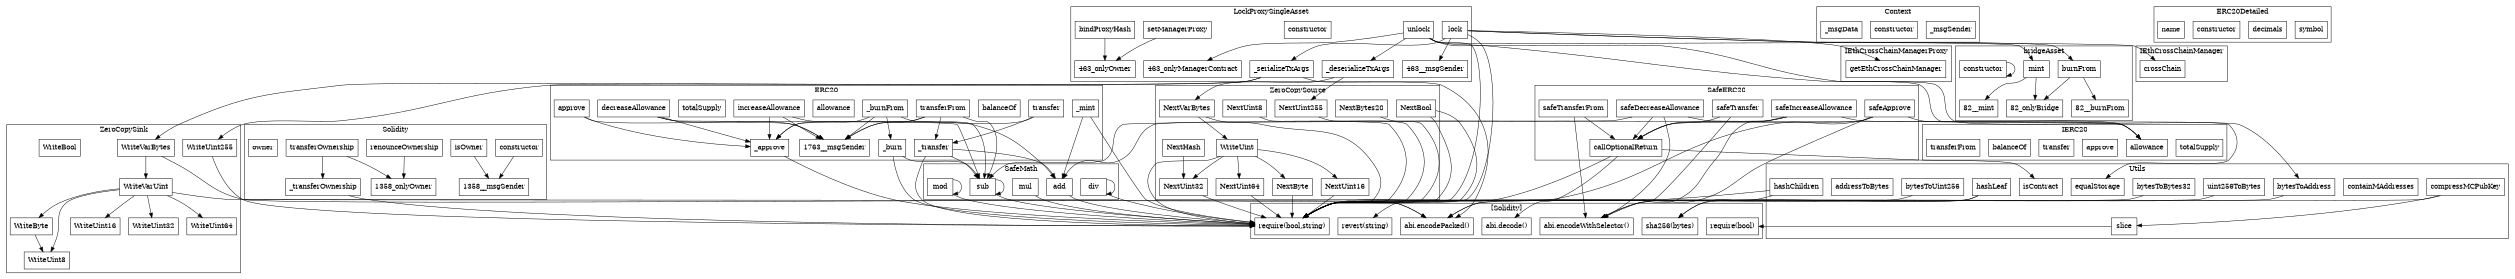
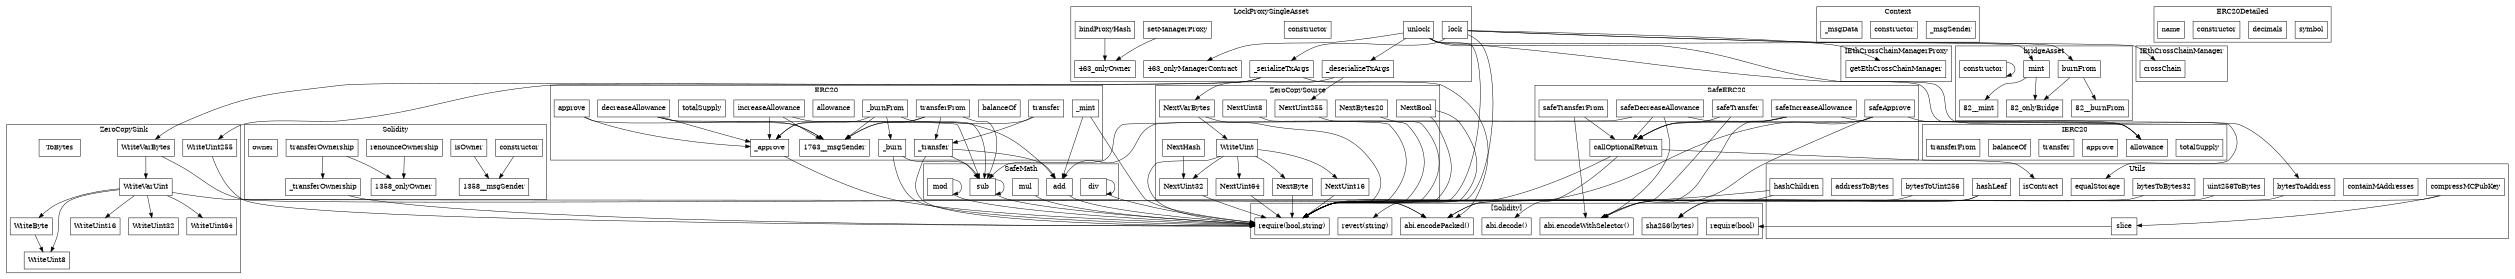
  strict digraph {
    rankdir=TB
    node [shape=box]
    n1 [label=transferFrom]
    n2 [label=_approve]
    n3 [label=_transfer]
    "1763__msgSender"
    n5 [label=_burn]
    n6 [label=decreaseAllowance]
    n7 [label=balanceOf]
    n8 [label=_mint]
    n9 [label=approve]
    n10 [label=allowance]
    n11 [label=increaseAllowance]
    n12 [label=totalSupply]
    n13 [label=transfer]
    n14 [label=_burnFrom]
    n15 [label=getEthCrossChainManager]
    n16 [label=div]
    n17 [label=sub]
    n18 [label=mul]
    n19 [label=add]
    n20 [label=mod]
    n21 [label=WriteUint16]
    n22 [label=WriteUint32]
    n23 [label=WriteVarUint]
    n24 [label=WriteUint64]
    n25 [label=WriteUint8]
    n26 [label=WriteByte]
    n27 [label=WriteVarBytes]
    n28 [label=WriteUint255]
-   n29 [label=WriteBool]
+   n29 [label=ToBytes]
    n30 [label=constructor]
    "1358__msgSender"
    n32 [label=isOwner]
    n33 [label=renounceOwnership]
    "1358_onlyOwner"
    n35 [label=transferOwnership]
    n36 [label=_transferOwnership]
    n37 [label=owner]
    n38 [label=totalSupply]
    n39 [label=allowance]
    n40 [label=approve]
    n41 [label=transfer]
    n42 [label=balanceOf]
    n43 [label=transferFrom]
    n44 [label=_msgSender]
    n45 [label=constructor]
    n46 [label=_msgData]
    n47 [label=bindProxyHash]
    "463_onlyOwner"
    n49 [label=lock]
    n50 [label=_serializeTxArgs]
-   "463__msgSender"
    n52 [label=constructor]
    n53 [label=_deserializeTxArgs]
    n54 [label=setManagerProxy]
    n55 [label=unlock]
    "463_onlyManagerContract"
    n57 [label=mint]
    "82_onlyBridge"
    "82__mint"
    n60 [label=burnFrom]
    "82__burnFrom"
    n62 [label=constructor]
    n63 [label=bytesToUint256]
    n64 [label=containMAddresses]
    n65 [label=hashLeaf]
    n66 [label=hashChildren]
    n67 [label=slice]
    n68 [label=isContract]
    n69 [label=bytesToAddress]
    n70 [label=equalStorage]
    n71 [label=compressMCPubKey]
    n72 [label=bytesToBytes32]
    n73 [label=addressToBytes]
    n74 [label=uint256ToBytes]
    n75 [label=safeTransferFrom]
    n76 [label=callOptionalReturn]
    n77 [label=safeDecreaseAllowance]
    n78 [label=safeTransfer]
    n79 [label=safeIncreaseAllowance]
    n80 [label=safeApprove]
    n81 [label=NextUint64]
    n82 [label=NextVarBytes]
    n83 [label=WriteUint]
    n84 [label=NextHash]
    n85 [label=NextUint8]
    n86 [label=NextByte]
    n87 [label=NextUint32]
    n88 [label=NextUint255]
    n89 [label=NextUint16]
    n90 [label=NextBool]
    n91 [label=NextBytes20]
    n92 [label=symbol]
    n93 [label=decimals]
    n94 [label=constructor]
    n95 [label=name]
    n96 [label=crossChain]
    "require(bool,string)"
    "abi.encodePacked()"
    "sha256(bytes)"
    "require(bool)"
    "abi.encodeWithSelector()"
    "abi.decode()"
    "revert(string)"
    subgraph cluster_1 {
      label=ERC20
      n1
      n2
      n3
      "1763__msgSender"
      n5
      n6
      n7
      n8
      n9
      n10
      n11
      n12
      n13
      n14
    }
    subgraph cluster_2 {
      label=IEthCrossChainManagerProxy
      n15
    }
    subgraph cluster_3 {
      label=SafeMath
      n16
      n17
      n18
      n19
      n20
    }
    subgraph cluster_4 {
      label=ZeroCopySink
      n21
      n22
      n23
      n24
      n25
      n26
      n27
      n28
      n29
    }
    subgraph cluster_5 {
      label=Solidity
      n30
      "1358__msgSender"
      n32
      n33
      "1358_onlyOwner"
      n35
      n36
      n37
    }
    subgraph cluster_6 {
      label=IERC20
      n38
      n39
      n40
      n41
      n42
      n43
    }
    subgraph cluster_7 {
      label=Context
      n44
      n45
      n46
    }
    subgraph cluster_8 {
      label=LockProxySingleAsset
      n47
      "463_onlyOwner"
      n49
      n50
-     "463__msgSender"
      n52
      n53
      n54
      n55
      "463_onlyManagerContract"
    }
    subgraph cluster_9 {
      label=bridgeAsset
      n57
      "82_onlyBridge"
      "82__mint"
      n60
      "82__burnFrom"
      n62
    }
    subgraph cluster_10 {
      label=Utils
      n63
      n64
      n65
      n66
      n67
      n68
      n69
      n70
      n71
      n72
      n73
      n74
    }
    subgraph cluster_11 {
      label=SafeERC20
      n75
      n76
      n77
      n78
      n79
      n80
    }
    subgraph cluster_12 {
      label=ZeroCopySource
      n81
      n82
      n83
      n84
      n85
      n86
      n87
      n88
      n89
      n90
      n91
    }
    subgraph cluster_13 {
      label=ERC20Detailed
      n92
      n93
      n94
      n95
    }
    subgraph cluster_14 {
      label=IEthCrossChainManager
      n96
    }
    subgraph cluster_15 {
      label="[Solidity]"
      "require(bool,string)"
      "abi.encodePacked()"
      "sha256(bytes)"
      "require(bool)"
      "abi.encodeWithSelector()"
      "abi.decode()"
      "revert(string)"
    }
    n1 -> n2
    n1 -> n3
    n1 -> "1763__msgSender"
    n1 -> n17
    n2 -> "require(bool,string)"
    n3 -> n17
    n3 -> n19
    n3 -> "require(bool,string)"
    n5 -> n17
    n5 -> "require(bool,string)"
    n6 -> n2
    n6 -> "1763__msgSender"
    n6 -> n17
    n8 -> n19
    n8 -> "require(bool,string)"
    n9 -> n2
    n9 -> "1763__msgSender"
    n11 -> n2
    n11 -> "1763__msgSender"
    n11 -> n19
    n13 -> n3
    n13 -> "1763__msgSender"
    n14 -> n2
    n14 -> "1763__msgSender"
    n14 -> n5
    n14 -> n17
    n16 -> n16
    n16 -> "require(bool,string)"
    n17 -> n17
    n17 -> "require(bool,string)"
    n18 -> "require(bool,string)"
    n19 -> "require(bool,string)"
    n20 -> n20
    n20 -> "require(bool,string)"
    n23 -> n21
    n23 -> n22
    n23 -> n24
    n23 -> n25
    n23 -> n26
    n23 -> "abi.encodePacked()"
    n26 -> n25
    n27 -> n23
    n27 -> "abi.encodePacked()"
    n28 -> "require(bool,string)"
    n30 -> "1358__msgSender"
    n32 -> "1358__msgSender"
    n33 -> "1358_onlyOwner"
    n35 -> "1358_onlyOwner"
    n35 -> n36
    n36 -> "require(bool,string)"
    n47 -> "463_onlyOwner"
    n49 -> n15
    n49 -> n50
-   n49 -> "463__msgSender"
    n49 -> n60
    n49 -> n96
    n49 -> "require(bool,string)"
    n50 -> n27
    n50 -> n28
    n50 -> "abi.encodePacked()"
    n53 -> n82
    n53 -> n88
    n54 -> "463_onlyOwner"
    n55 -> n53
    n55 -> "463_onlyManagerContract"
    n55 -> n57
    n55 -> n69
    n55 -> n70
    n55 -> "require(bool,string)"
    n57 -> "82_onlyBridge"
    n57 -> "82__mint"
    n60 -> "82_onlyBridge"
    n60 -> "82__burnFrom"
    n62 -> n62
    n63 -> "require(bool,string)"
    n65 -> "abi.encodePacked()"
    n65 -> "sha256(bytes)"
    n66 -> "abi.encodePacked()"
    n66 -> "sha256(bytes)"
    n67 -> "require(bool)"
    n69 -> "require(bool,string)"
    n71 -> n67
    n71 -> "require(bool,string)"
    n72 -> "require(bool,string)"
    n74 -> "require(bool,string)"
    n75 -> n76
    n75 -> "abi.encodeWithSelector()"
    n76 -> n68
    n76 -> "require(bool,string)"
    n76 -> "abi.decode()"
    n77 -> n17
    n77 -> n39
    n77 -> n76
    n77 -> "abi.encodeWithSelector()"
    n78 -> n76
    n78 -> "abi.encodeWithSelector()"
    n79 -> n19
    n79 -> n39
    n79 -> n76
    n79 -> "abi.encodeWithSelector()"
    n80 -> n39
    n80 -> n76
    n80 -> "require(bool,string)"
    n80 -> "abi.encodeWithSelector()"
    n81 -> "require(bool,string)"
    n82 -> n83
    n82 -> "require(bool,string)"
    n83 -> n81
    n83 -> n86
    n83 -> n87
    n83 -> n89
    n83 -> "require(bool,string)"
    n84 -> n87
    n85 -> "require(bool,string)"
    n86 -> "require(bool,string)"
    n87 -> "require(bool,string)"
    n88 -> "require(bool,string)"
    n89 -> "require(bool,string)"
    n90 -> "require(bool,string)"
    n90 -> "revert(string)"
    n91 -> "require(bool,string)"
  }
